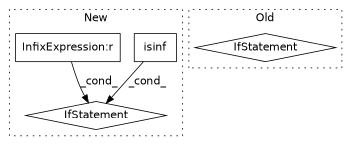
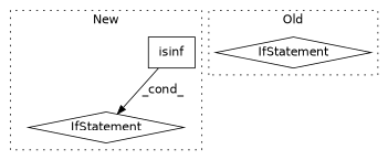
  digraph {
    fontname="DejaVu Sans"
    node [a=25 l="4,2" shape=box fontname="DejaVu Sans"]
    edge [fontname="DejaVu Sans"]
    n1 [a=32 l="6,1" label=isinf s="871,878"]
    n2 [label=IfStatement s="862,1014" shape=diamond]
-   n3 [a=27 l=4 label="InfixExpression:r" s=894]
    n4 [label=IfStatement s="801,822" shape=diamond]
    subgraph cluster_1 {
      label=New
      style=dotted
      n1
      n2
-     n3
    }
    subgraph cluster_2 {
      label=Old
      style=dotted
      n4
    }
    n1 -> n2 [label=_cond_]
-   n3 -> n2 [label=_cond_]
  }
